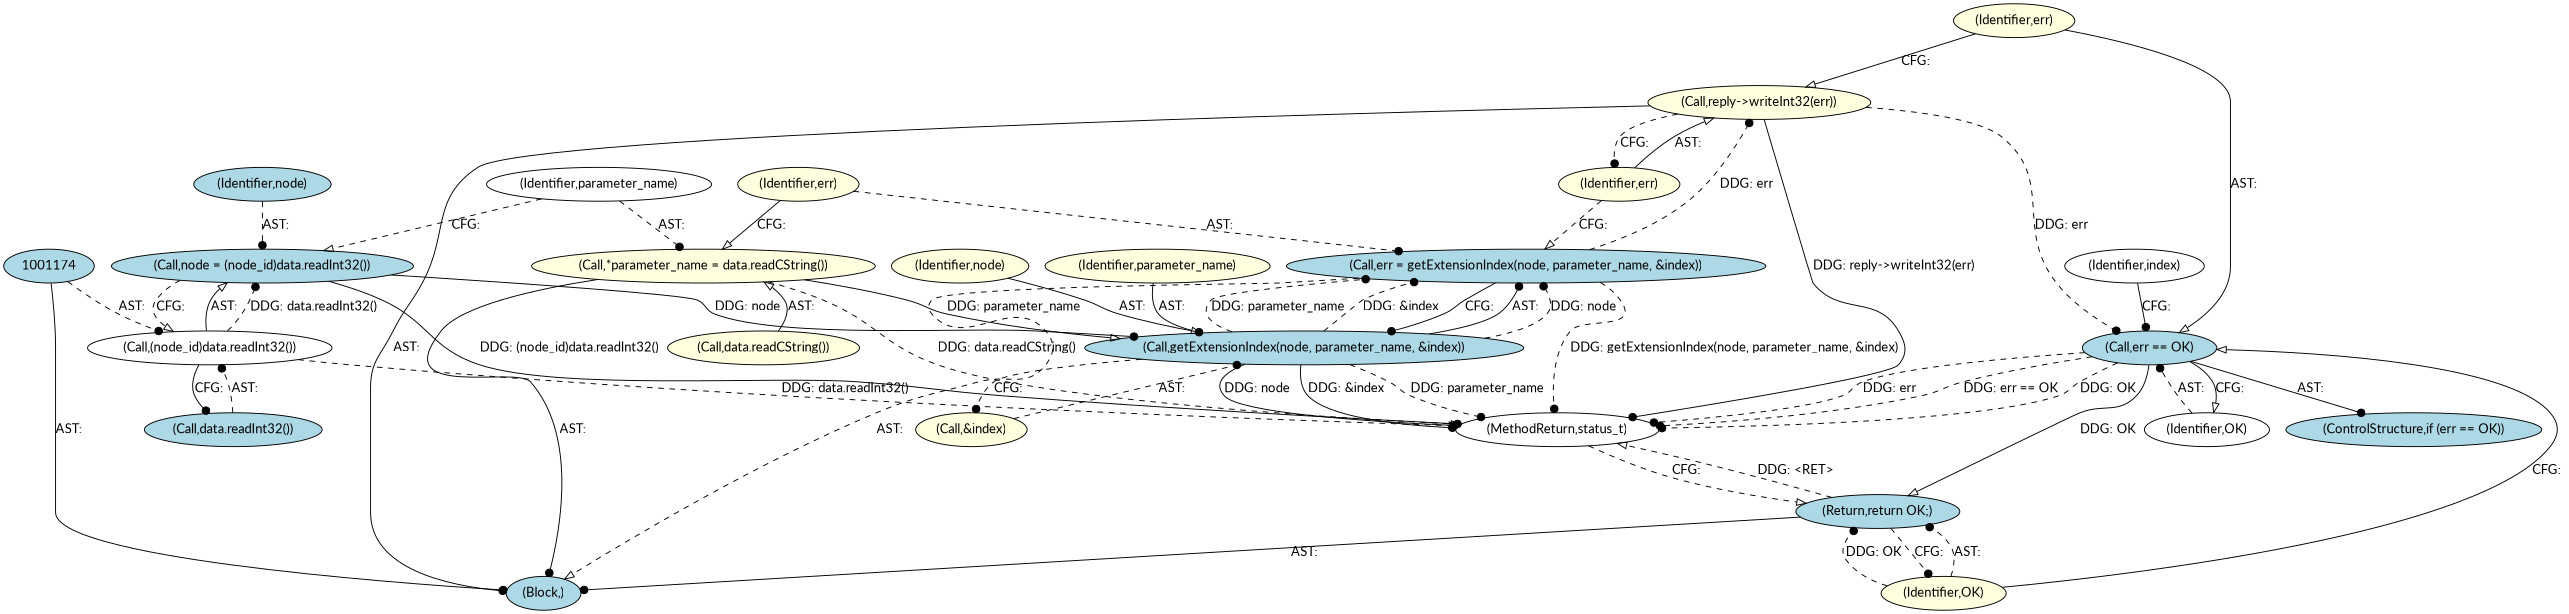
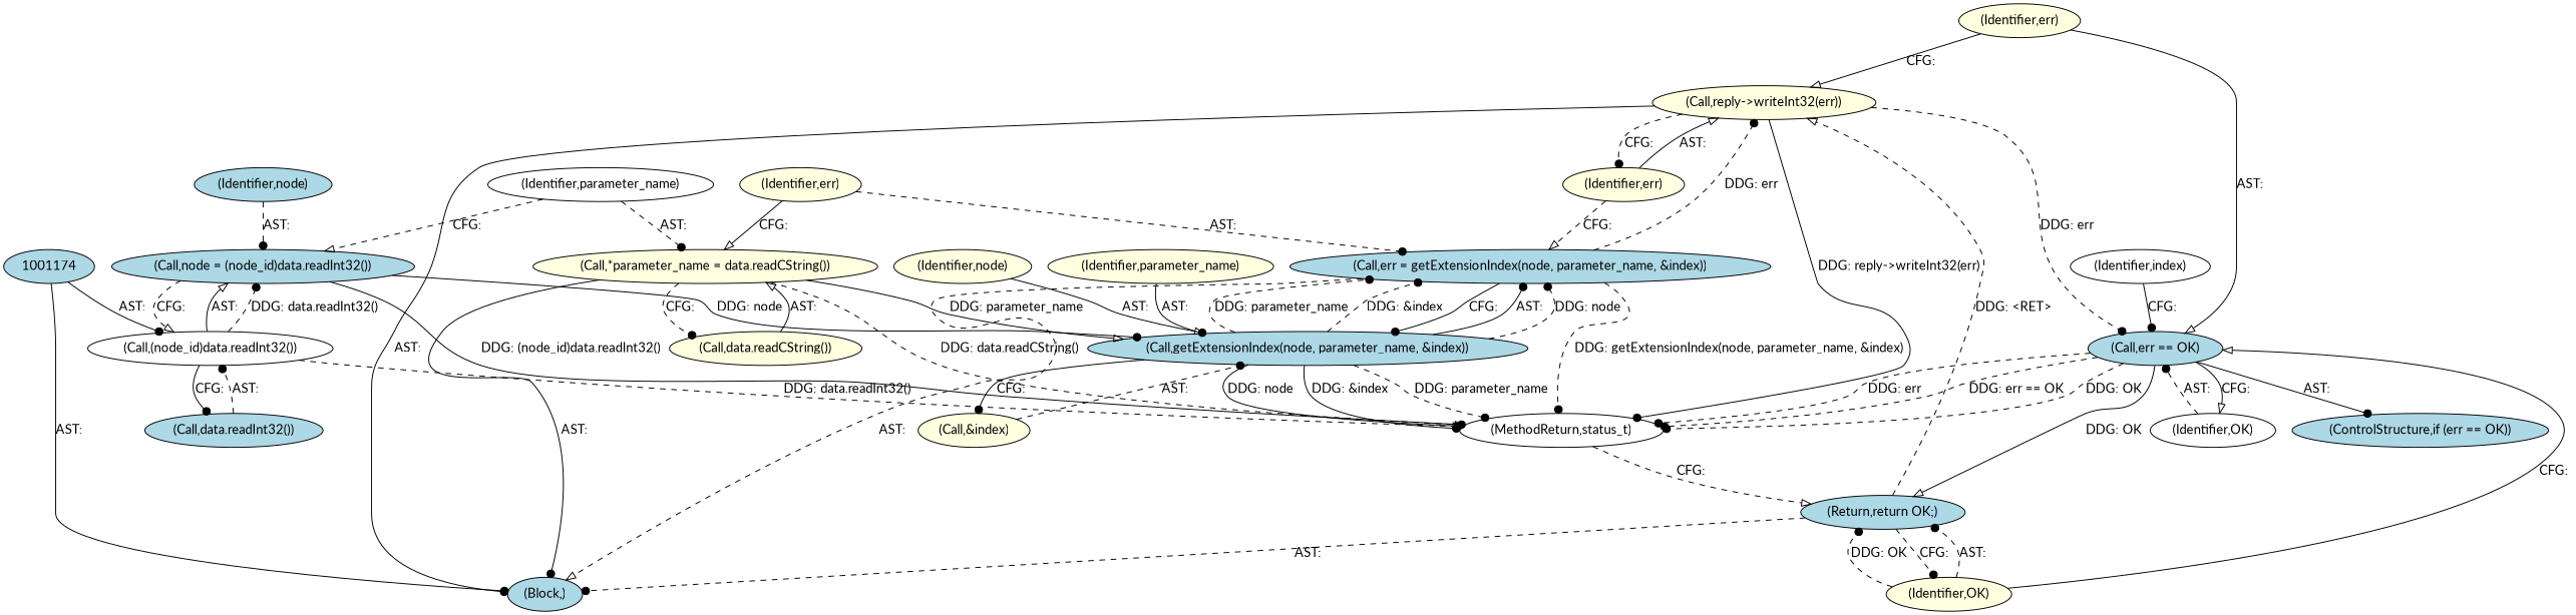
  digraph {
    fontname=Lato
    node [fillcolor=lightyellow fontname=Lato style=filled]
    edge [arrowhead=dot fontname=Lato style=dashed]
    n1 [label="(Call,reply->writeInt32(err))"]
    n2 [fillcolor=lightblue label="(Call,err == OK)"]
    n3 [fillcolor=white label="(MethodReturn,status_t)"]
    n4 [label="(Identifier,err)"]
    n5 [fillcolor=lightblue label="(Block,)"]
    n6 [fillcolor=lightblue label="(Return,return OK;)"]
    n7 [fillcolor=white label="(Identifier,OK)"]
    n8 [fillcolor=lightblue label="(ControlStructure,if (err == OK))"]
    n9 [fillcolor=lightblue label="(Call,err = getExtensionIndex(node, parameter_name, &index))"]
    n10 [fillcolor=lightblue label="(Call,getExtensionIndex(node, parameter_name, &index))"]
    n11 [label="(Call,&index)"]
    n12 [fillcolor=lightblue label="(Call,node = (node_id)data.readInt32())"]
    n13 [fillcolor=white label="(Call,(node_id)data.readInt32())"]
    n14 [fillcolor=lightblue label="(Call,data.readInt32())"]
    n15 [label="(Call,*parameter_name = data.readCString())"]
    n16 [label="(Call,data.readCString())"]
    n17 [label="(Identifier,OK)"]
    n18 [label="(Identifier,node)"]
    n19 [label="(Identifier,parameter_name)"]
    n20 [fillcolor=white label="(Identifier,parameter_name)"]
    n21 [fillcolor=white label="(Identifier,index)"]
    n22 [label="(Identifier,err)"]
    n23 [fillcolor=lightblue label="(Identifier,node)"]
    n24 [label="(Identifier,err)"]
    1001174 [fillcolor=lightblue]
    n1 -> n2 [label="DDG: err"]
    n1 -> n3 [label="DDG: reply->writeInt32(err)" style=solid]
    n1 -> n4 [label="CFG: "]
    n1 -> n5 [label="AST: " style=solid]
    n2 -> n3 [label="DDG: err == OK"]
    n2 -> n3 [label="DDG: OK"]
    n2 -> n3 [label="DDG: err"]
    n2 -> n6 [arrowhead=onormal label="DDG: OK" style=solid]
    n2 -> n7 [arrowhead=onormal label="CFG: " style=solid]
    n2 -> n8 [label="AST: " style=solid]
    n3 -> n6 [arrowhead=onormal label="CFG: "]
    n4 -> n1 [arrowhead=onormal label="AST: " style=solid]
    n4 -> n9 [arrowhead=onormal label="CFG: "]
-   n6 -> n3 [arrowhead=onormal label="DDG: <RET>"]
-   n6 -> n5 [label="AST: " style=solid]
+   n6 -> n1 [arrowhead=onormal label="DDG: <RET>"]
+   n6 -> n5 [label="AST: "]
    n6 -> n17 [label="CFG: "]
    n7 -> n2 [label="AST: "]
    n9 -> n1 [label="DDG: err"]
    n9 -> n3 [label="DDG: getExtensionIndex(node, parameter_name, &index)"]
    n9 -> n5 [arrowhead=onormal label="AST: "]
    n9 -> n10 [label="CFG: " style=solid]
    n10 -> n3 [label="DDG: parameter_name"]
    n10 -> n3 [arrowhead=onormal label="DDG: node" style=solid]
    n10 -> n3 [label="DDG: &index" style=solid]
    n10 -> n9 [label="AST: " style=solid]
    n10 -> n9 [label="DDG: node"]
    n10 -> n9 [label="DDG: parameter_name"]
    n10 -> n9 [label="DDG: &index"]
-   n10 -> n11 [label="CFG: "]
+   n10 -> n11 [label="CFG: " style=solid]
    n11 -> n10 [label="AST: "]
    n12 -> n3 [label="DDG: (node_id)data.readInt32()" style=solid]
    n12 -> n10 [label="DDG: node" style=solid]
    n12 -> n13 [arrowhead=onormal label="CFG: "]
    n13 -> n3 [label="DDG: data.readInt32()"]
    n13 -> n12 [arrowhead=onormal label="AST: " style=solid]
    n13 -> n12 [label="DDG: data.readInt32()"]
    n13 -> n14 [label="CFG: " style=solid]
    n14 -> n13 [label="AST: "]
    n15 -> n3 [arrowhead=onormal label="DDG: data.readCString()"]
    n15 -> n5 [label="AST: " style=solid]
    n15 -> n10 [arrowhead=onormal label="DDG: parameter_name" style=solid]
+   n15 -> n16 [label="CFG: "]
    n16 -> n15 [arrowhead=onormal label="AST: " style=solid]
    n17 -> n2 [arrowhead=onormal label="CFG: " style=solid]
    n17 -> n6 [label="AST: "]
    n17 -> n6 [label="DDG: OK"]
    n18 -> n10 [label="AST: " style=solid]
    n19 -> n10 [arrowhead=onormal label="AST: " style=solid]
    n20 -> n12 [arrowhead=onormal label="CFG: "]
    n20 -> n15 [label="AST: "]
    n21 -> n2 [label="CFG: " style=solid]
    n22 -> n9 [label="AST: "]
    n22 -> n15 [arrowhead=onormal label="CFG: " style=solid]
    n23 -> n12 [label="AST: "]
    n24 -> n1 [arrowhead=onormal label="CFG: " style=solid]
    n24 -> n2 [arrowhead=onormal label="AST: " style=solid]
    1001174 -> n5 [label="AST: " style=solid]
-   1001174 -> n13 [label="AST: "]
+   1001174 -> n13 [label="AST: " style=solid]
  }
